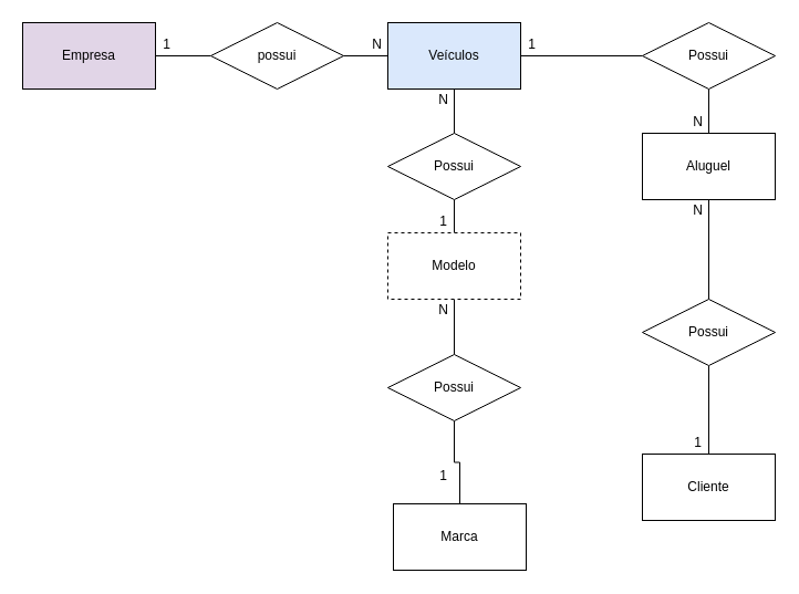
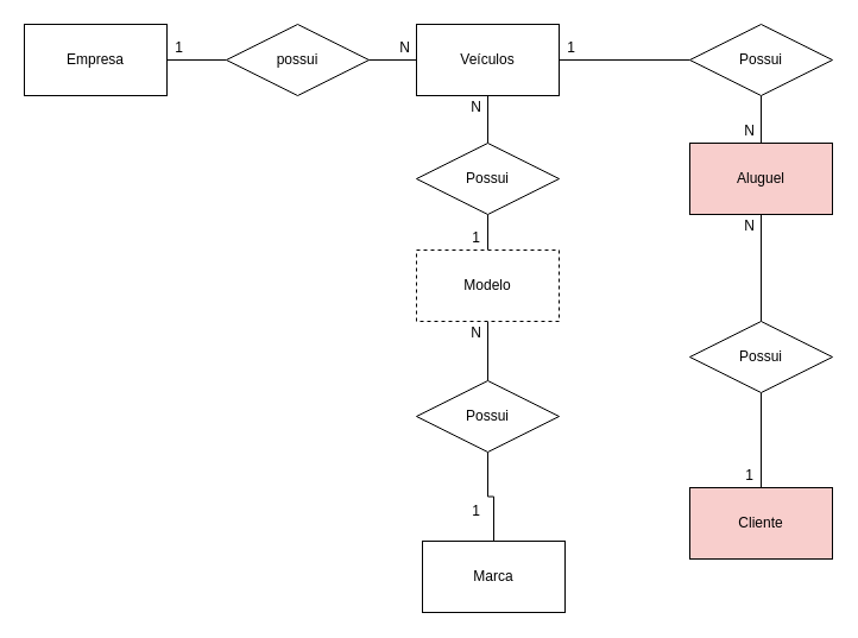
  <mxCell id="0" />
  <mxCell id="1" parent="0" />
  <mxCell id="2" value="" style="edgeStyle=orthogonalEdgeStyle;rounded=0;orthogonalLoop=1;jettySize=auto;html=1;endArrow=none;endFill=0;" parent="1" source="3" target="12" edge="1"><mxGeometry relative="1" as="geometry" /></mxCell>
- <mxCell id="3" value="Empresa" style="rounded=0;whiteSpace=wrap;html=1;fillColor=#e1d5e7;" parent="1" vertex="1"><mxGeometry x="20" y="20" width="120" height="60" as="geometry" /></mxCell>
+ <mxCell id="3" value="Empresa" style="rounded=0;whiteSpace=wrap;html=1;" parent="1" vertex="1"><mxGeometry x="20" y="20" width="120" height="60" as="geometry" /></mxCell>
  <mxCell id="4" value="" style="edgeStyle=orthogonalEdgeStyle;rounded=0;orthogonalLoop=1;jettySize=auto;html=1;endArrow=none;endFill=0;" parent="1" source="5" target="18" edge="1"><mxGeometry relative="1" as="geometry" /></mxCell>
- <mxCell id="5" value="Veículos" style="rounded=0;whiteSpace=wrap;html=1;fillColor=#dae8fc;" parent="1" vertex="1"><mxGeometry x="350" y="20" width="120" height="60" as="geometry" /></mxCell>
+ <mxCell id="5" value="Veículos" style="rounded=0;whiteSpace=wrap;html=1;" parent="1" vertex="1"><mxGeometry x="350" y="20" width="120" height="60" as="geometry" /></mxCell>
  <mxCell id="6" value="Marca" style="rounded=0;whiteSpace=wrap;html=1;" parent="1" vertex="1"><mxGeometry x="355" y="455" width="120" height="60" as="geometry" /></mxCell>
  <mxCell id="7" value="" style="edgeStyle=orthogonalEdgeStyle;rounded=0;orthogonalLoop=1;jettySize=auto;html=1;endArrow=none;endFill=0;" edge="1" parent="1" source="9" target="16"><mxGeometry relative="1" as="geometry" /></mxCell>
  <mxCell id="8" value="" style="edgeStyle=orthogonalEdgeStyle;rounded=0;orthogonalLoop=1;jettySize=auto;html=1;endArrow=none;endFill=0;" edge="1" parent="1" source="9" target="14"><mxGeometry relative="1" as="geometry" /></mxCell>
  <mxCell id="9" value="Modelo" style="rounded=0;whiteSpace=wrap;html=1;dashed=1;" parent="1" vertex="1"><mxGeometry x="350" y="210" width="120" height="60" as="geometry" /></mxCell>
  <mxCell id="10" value="" style="edgeStyle=orthogonalEdgeStyle;rounded=0;orthogonalLoop=1;jettySize=auto;html=1;endArrow=none;endFill=0;" parent="1" source="12" target="5" edge="1"><mxGeometry relative="1" as="geometry" /></mxCell>
  <mxCell id="11" value="" style="edgeStyle=orthogonalEdgeStyle;rounded=0;orthogonalLoop=1;jettySize=auto;html=1;endArrow=none;endFill=0;" parent="1" source="12" target="5" edge="1"><mxGeometry relative="1" as="geometry" /></mxCell>
  <mxCell id="12" value="possui" style="shape=rhombus;perimeter=rhombusPerimeter;whiteSpace=wrap;html=1;align=center;" parent="1" vertex="1"><mxGeometry x="190" y="20" width="120" height="60" as="geometry" /></mxCell>
  <mxCell id="13" value="" style="edgeStyle=orthogonalEdgeStyle;rounded=0;orthogonalLoop=1;jettySize=auto;html=1;endArrow=none;endFill=0;" parent="1" source="14" target="5" edge="1"><mxGeometry relative="1" as="geometry" /></mxCell>
  <mxCell id="14" value="Possui" style="shape=rhombus;perimeter=rhombusPerimeter;whiteSpace=wrap;html=1;align=center;" parent="1" vertex="1"><mxGeometry x="350" y="120" width="120" height="60" as="geometry" /></mxCell>
  <mxCell id="15" value="" style="edgeStyle=orthogonalEdgeStyle;rounded=0;orthogonalLoop=1;jettySize=auto;html=1;endArrow=none;endFill=0;" edge="1" parent="1" source="16" target="6"><mxGeometry relative="1" as="geometry" /></mxCell>
  <mxCell id="16" value="Possui" style="shape=rhombus;perimeter=rhombusPerimeter;whiteSpace=wrap;html=1;align=center;" parent="1" vertex="1"><mxGeometry x="350" y="320" width="120" height="60" as="geometry" /></mxCell>
  <mxCell id="17" value="" style="edgeStyle=orthogonalEdgeStyle;rounded=0;orthogonalLoop=1;jettySize=auto;html=1;endArrow=none;endFill=0;" parent="1" source="18" target="20" edge="1"><mxGeometry relative="1" as="geometry" /></mxCell>
  <mxCell id="18" value="Possui" style="shape=rhombus;perimeter=rhombusPerimeter;whiteSpace=wrap;html=1;align=center;" parent="1" vertex="1"><mxGeometry x="580" y="20" width="120" height="60" as="geometry" /></mxCell>
  <mxCell id="19" value="" style="edgeStyle=orthogonalEdgeStyle;rounded=0;orthogonalLoop=1;jettySize=auto;html=1;endArrow=none;endFill=0;" parent="1" source="20" target="23" edge="1"><mxGeometry relative="1" as="geometry" /></mxCell>
- <mxCell id="20" value="Aluguel" style="rounded=0;whiteSpace=wrap;html=1;" parent="1" vertex="1"><mxGeometry x="580" y="120" width="120" height="60" as="geometry" /></mxCell>
- <mxCell id="21" value="Cliente" style="rounded=0;whiteSpace=wrap;html=1;" parent="1" vertex="1"><mxGeometry x="580" y="410" width="120" height="60" as="geometry" /></mxCell>
+ <mxCell id="20" value="Aluguel" style="rounded=0;whiteSpace=wrap;html=1;fillColor=#f8cecc;" parent="1" vertex="1"><mxGeometry x="580" y="120" width="120" height="60" as="geometry" /></mxCell>
+ <mxCell id="21" value="Cliente" style="rounded=0;whiteSpace=wrap;html=1;fillColor=#f8cecc;" parent="1" vertex="1"><mxGeometry x="580" y="410" width="120" height="60" as="geometry" /></mxCell>
  <mxCell id="22" value="" style="edgeStyle=orthogonalEdgeStyle;rounded=0;orthogonalLoop=1;jettySize=auto;html=1;endArrow=none;endFill=0;" parent="1" source="23" target="21" edge="1"><mxGeometry relative="1" as="geometry" /></mxCell>
  <mxCell id="23" value="Possui" style="shape=rhombus;perimeter=rhombusPerimeter;whiteSpace=wrap;html=1;align=center;" parent="1" vertex="1"><mxGeometry x="580" y="270" width="120" height="60" as="geometry" /></mxCell>
  <mxCell id="24" value="1" style="text;html=1;align=center;verticalAlign=middle;resizable=0;points=[];autosize=1;strokeColor=none;" parent="1" vertex="1"><mxGeometry x="140" y="30" width="20" height="20" as="geometry" /></mxCell>
  <mxCell id="25" value="N" style="text;html=1;align=center;verticalAlign=middle;resizable=0;points=[];autosize=1;strokeColor=none;" parent="1" vertex="1"><mxGeometry x="330" y="30" width="20" height="20" as="geometry" /></mxCell>
  <mxCell id="26" value="1" style="text;html=1;align=center;verticalAlign=middle;resizable=0;points=[];autosize=1;strokeColor=none;" parent="1" vertex="1"><mxGeometry x="390" y="190" width="20" height="20" as="geometry" /></mxCell>
  <mxCell id="27" value="1" style="text;html=1;align=center;verticalAlign=middle;resizable=0;points=[];autosize=1;strokeColor=none;" parent="1" vertex="1"><mxGeometry x="390" y="420" width="20" height="20" as="geometry" /></mxCell>
  <mxCell id="28" value="N" style="text;html=1;align=center;verticalAlign=middle;resizable=0;points=[];autosize=1;strokeColor=none;" parent="1" vertex="1"><mxGeometry x="390" y="270" width="20" height="20" as="geometry" /></mxCell>
  <mxCell id="29" value="1" style="text;html=1;align=center;verticalAlign=middle;resizable=0;points=[];autosize=1;strokeColor=none;" parent="1" vertex="1"><mxGeometry x="470" y="30" width="20" height="20" as="geometry" /></mxCell>
  <mxCell id="30" value="N" style="text;html=1;align=center;verticalAlign=middle;resizable=0;points=[];autosize=1;strokeColor=none;" parent="1" vertex="1"><mxGeometry x="620" y="100" width="20" height="20" as="geometry" /></mxCell>
  <mxCell id="31" value="N" style="text;html=1;align=center;verticalAlign=middle;resizable=0;points=[];autosize=1;strokeColor=none;" parent="1" vertex="1"><mxGeometry x="620" y="180" width="20" height="20" as="geometry" /></mxCell>
  <mxCell id="32" value="1" style="text;html=1;align=center;verticalAlign=middle;resizable=0;points=[];autosize=1;strokeColor=none;" parent="1" vertex="1"><mxGeometry x="620" y="390" width="20" height="20" as="geometry" /></mxCell>
  <mxCell id="33" value="N" style="text;html=1;align=center;verticalAlign=middle;resizable=0;points=[];autosize=1;strokeColor=none;" parent="1" vertex="1"><mxGeometry x="390" y="80" width="20" height="20" as="geometry" /></mxCell>
